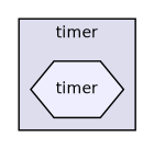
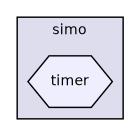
  digraph {
    compound=true
    n1 [fillcolor="#eeeeff" fontname=Helvetica fontsize=10 label=timer pencolor=black shape=hexagon style=filled]
    subgraph cluster_1 {
      bgcolor="#ddddee"
      fontname=Helvetica
      fontsize=10
-     label=timer
+     label=simo
      pencolor=black
      n1
    }
  }
